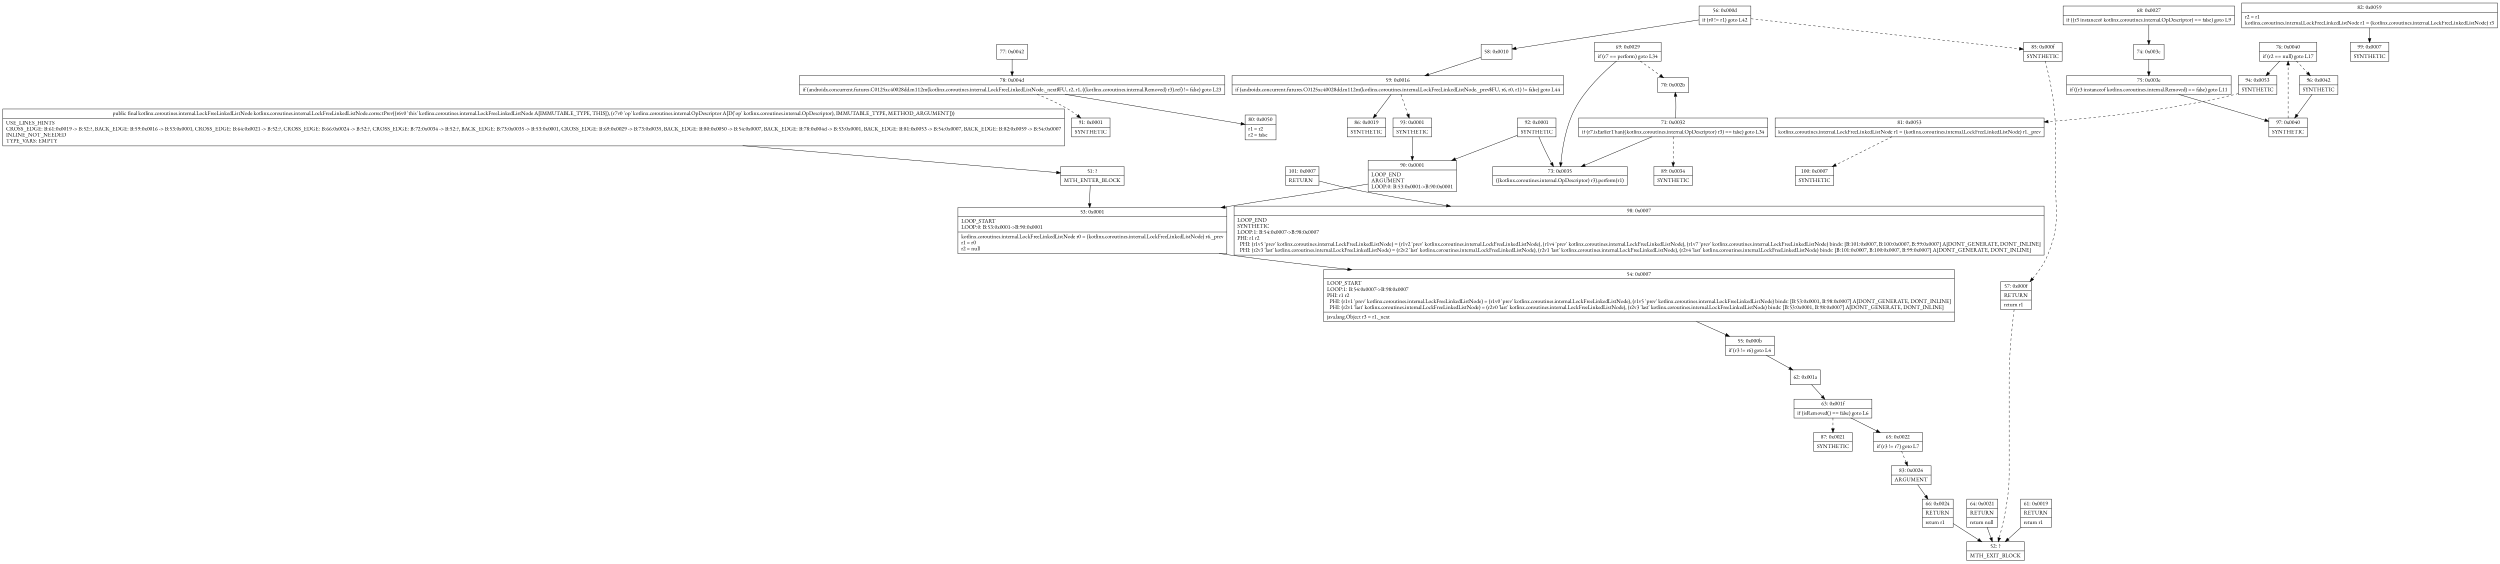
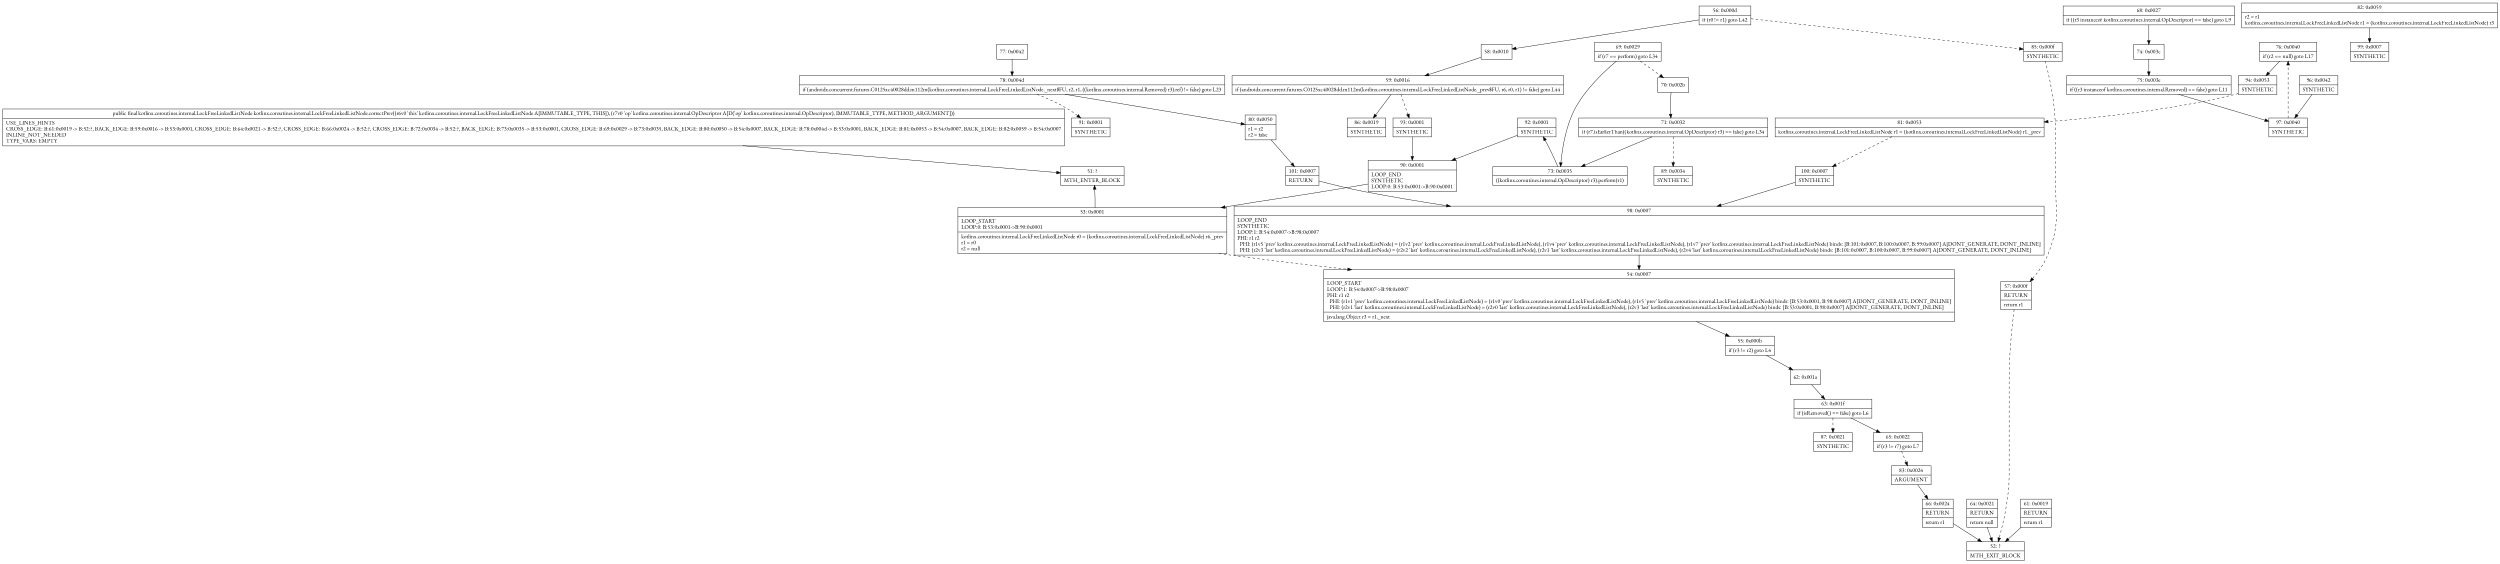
  digraph {
    fontname="EB Garamond"
    node [fontname="EB Garamond" shape=record]
    edge [fontname="EB Garamond"]
    n1 [label="{51\:\ ?|MTH_ENTER_BLOCK\l}"]
    n2 [label="{53\:\ 0x0001|LOOP_START\lLOOP:0: B:53:0x0001\-\>B:90:0x0001\l|kotlinx.coroutines.internal.LockFreeLinkedListNode r0 = (kotlinx.coroutines.internal.LockFreeLinkedListNode) r6._prev\lr1 = r0\lr2 = null\l}"]
    n3 [label="{54\:\ 0x0007|LOOP_START\lLOOP:1: B:54:0x0007\-\>B:98:0x0007\lPHI: r1 r2 \l  PHI: (r1v1 'prev' kotlinx.coroutines.internal.LockFreeLinkedListNode) = (r1v0 'prev' kotlinx.coroutines.internal.LockFreeLinkedListNode), (r1v5 'prev' kotlinx.coroutines.internal.LockFreeLinkedListNode) binds: [B:53:0x0001, B:98:0x0007] A[DONT_GENERATE, DONT_INLINE]\l  PHI: (r2v1 'last' kotlinx.coroutines.internal.LockFreeLinkedListNode) = (r2v0 'last' kotlinx.coroutines.internal.LockFreeLinkedListNode), (r2v3 'last' kotlinx.coroutines.internal.LockFreeLinkedListNode) binds: [B:53:0x0001, B:98:0x0007] A[DONT_GENERATE, DONT_INLINE]\l|java.lang.Object r3 = r1._next\l}"]
-   n4 [label="{55\:\ 0x000b|if (r3 != r6) goto L4\l}"]
+   n4 [label="{55\:\ 0x000b|if (r3 != r2) goto L4\l}"]
    n5 [label="{62\:\ 0x001a}"]
    n6 [label="{63\:\ 0x001f|if (isRemoved() == false) goto L6\l}"]
    n7 [label="{65\:\ 0x0022|if (r3 != r7) goto L7\l}"]
    n8 [label="{87\:\ 0x0021|SYNTHETIC\l}"]
    n9 [label="{83\:\ 0x0024|ARGUMENT\l}"]
    n10 [label="{66\:\ 0x0024|RETURN\l|return r1\l}"]
    n11 [label="{68\:\ 0x0027|if ((r3 instanceof kotlinx.coroutines.internal.OpDescriptor) == false) goto L9\l}"]
    n12 [label="{74\:\ 0x003c}"]
    n13 [label="{75\:\ 0x003e|if ((r3 instanceof kotlinx.coroutines.internal.Removed) == false) goto L11\l}"]
    n14 [label="{97\:\ 0x0040|SYNTHETIC\l}"]
    n15 [label="{76\:\ 0x0040|if (r2 == null) goto L17\l}"]
    n16 [label="{82\:\ 0x0059|r2 = r1\lkotlinx.coroutines.internal.LockFreeLinkedListNode r1 = (kotlinx.coroutines.internal.LockFreeLinkedListNode) r3\l}"]
    n17 [label="{99\:\ 0x0007|SYNTHETIC\l}"]
    n18 [label="{98\:\ 0x0007|LOOP_END\lSYNTHETIC\lLOOP:1: B:54:0x0007\-\>B:98:0x0007\lPHI: r1 r2 \l  PHI: (r1v5 'prev' kotlinx.coroutines.internal.LockFreeLinkedListNode) = (r1v2 'prev' kotlinx.coroutines.internal.LockFreeLinkedListNode), (r1v4 'prev' kotlinx.coroutines.internal.LockFreeLinkedListNode), (r1v7 'prev' kotlinx.coroutines.internal.LockFreeLinkedListNode) binds: [B:101:0x0007, B:100:0x0007, B:99:0x0007] A[DONT_GENERATE, DONT_INLINE]\l  PHI: (r2v3 'last' kotlinx.coroutines.internal.LockFreeLinkedListNode) = (r2v2 'last' kotlinx.coroutines.internal.LockFreeLinkedListNode), (r2v1 'last' kotlinx.coroutines.internal.LockFreeLinkedListNode), (r2v4 'last' kotlinx.coroutines.internal.LockFreeLinkedListNode) binds: [B:101:0x0007, B:100:0x0007, B:99:0x0007] A[DONT_GENERATE, DONT_INLINE]\l}"]
    n19 [label="{94\:\ 0x0053|SYNTHETIC\l}"]
    n20 [label="{96\:\ 0x0042|SYNTHETIC\l}"]
    n21 [label="{81\:\ 0x0053|kotlinx.coroutines.internal.LockFreeLinkedListNode r1 = (kotlinx.coroutines.internal.LockFreeLinkedListNode) r1._prev\l}"]
    n22 [label="{100\:\ 0x0007|SYNTHETIC\l}"]
    n23 [label="{77\:\ 0x0042}"]
    n24 [label="{78\:\ 0x004d|if (androidx.concurrent.futures.C0125xc40028dd.m112m(kotlinx.coroutines.internal.LockFreeLinkedListNode._next$FU, r2, r1, ((kotlinx.coroutines.internal.Removed) r3).ref) != false) goto L23\l}"]
    n25 [label="{80\:\ 0x0050|r1 = r2\lr2 = false\l}"]
    n26 [label="{91\:\ 0x0001|SYNTHETIC\l}"]
    n27 [label="{101\:\ 0x0007|RETURN\l}"]
-   n28 [label="{90\:\ 0x0001|LOOP_END\lARGUMENT\lLOOP:0: B:53:0x0001\-\>B:90:0x0001\l}"]
+   n28 [label="{90\:\ 0x0001|LOOP_END\lSYNTHETIC\lLOOP:0: B:53:0x0001\-\>B:90:0x0001\l}"]
    n29 [label="{69\:\ 0x0029|if (r7 == perform) goto L34\l}"]
    n30 [label="{70\:\ 0x002b}"]
    n31 [label="{73\:\ 0x0035|((kotlinx.coroutines.internal.OpDescriptor) r3).perform(r1)\l}"]
    n32 [label="{71\:\ 0x0032|if (r7.isEarlierThan((kotlinx.coroutines.internal.OpDescriptor) r3) == false) goto L34\l}"]
    n33 [label="{92\:\ 0x0001|SYNTHETIC\l}"]
    n34 [label="{89\:\ 0x0034|SYNTHETIC\l}"]
    n35 [label="{52\:\ ?|MTH_EXIT_BLOCK\l}"]
    n36 [label="{64\:\ 0x0021|RETURN\l|return null\l}"]
    n37 [label="{56\:\ 0x000d|if (r0 != r1) goto L42\l}"]
    n38 [label="{58\:\ 0x0010}"]
    n39 [label="{85\:\ 0x000f|SYNTHETIC\l}"]
    n40 [label="{59\:\ 0x0016|if (androidx.concurrent.futures.C0125xc40028dd.m112m(kotlinx.coroutines.internal.LockFreeLinkedListNode._prev$FU, r6, r0, r1) != false) goto L44\l}"]
    n41 [label="{57\:\ 0x000f|RETURN\l|return r1\l}"]
    n42 [label="{86\:\ 0x0019|SYNTHETIC\l}"]
    n43 [label="{93\:\ 0x0001|SYNTHETIC\l}"]
    n44 [label="{61\:\ 0x0019|RETURN\l|return r1\l}"]
    n45 [label="{public final kotlinx.coroutines.internal.LockFreeLinkedListNode kotlinx.coroutines.internal.LockFreeLinkedListNode.correctPrev((r6v0 'this' kotlinx.coroutines.internal.LockFreeLinkedListNode A[IMMUTABLE_TYPE, THIS]), (r7v0 'op' kotlinx.coroutines.internal.OpDescriptor A[D('op' kotlinx.coroutines.internal.OpDescriptor), IMMUTABLE_TYPE, METHOD_ARGUMENT]))  | USE_LINES_HINTS\lCROSS_EDGE: B:61:0x0019 \-\> B:52:?, BACK_EDGE: B:59:0x0016 \-\> B:53:0x0001, CROSS_EDGE: B:64:0x0021 \-\> B:52:?, CROSS_EDGE: B:66:0x0024 \-\> B:52:?, CROSS_EDGE: B:72:0x0034 \-\> B:52:?, BACK_EDGE: B:73:0x0035 \-\> B:53:0x0001, CROSS_EDGE: B:69:0x0029 \-\> B:73:0x0035, BACK_EDGE: B:80:0x0050 \-\> B:54:0x0007, BACK_EDGE: B:78:0x004d \-\> B:53:0x0001, BACK_EDGE: B:81:0x0053 \-\> B:54:0x0007, BACK_EDGE: B:82:0x0059 \-\> B:54:0x0007\lINLINE_NOT_NEEDED\lTYPE_VARS: EMPTY\l}"]
-   n1 -> n2
-   n2 -> n3
+   n2 -> n1
+   n2 -> n3 [style=dashed]
    n3 -> n4
    n4 -> n5
    n5 -> n6
    n6 -> n7
    n6 -> n8 [style=dashed]
    n7 -> n9 [style=dashed]
    n9 -> n10
    n10 -> n35
    n11 -> n12
    n12 -> n13
    n13 -> n14 [style=solid]
    n14 -> n15 [style=dashed]
    n15 -> n19
-   n15 -> n20 [style=dashed]
    n16 -> n17
+   n18 -> n3
    n19 -> n21 [style=dashed]
    n20 -> n14
    n21 -> n22 [style=dashed]
+   n22 -> n18
    n23 -> n24
    n24 -> n25
    n24 -> n26 [style=dashed]
+   n25 -> n27
    n27 -> n18
    n28 -> n2
    n29 -> n30 [style=dashed]
    n29 -> n31
-   n32 -> n30
-   n33 -> n31
+   n30 -> n32
+   n31 -> n33
    n32 -> n31
    n32 -> n34 [style=dashed]
    n33 -> n28
    n36 -> n35
    n37 -> n38
    n37 -> n39 [style=dashed]
    n38 -> n40
    n39 -> n41 [style=dashed]
    n40 -> n42
    n40 -> n43 [style=dashed]
    n41 -> n35 [style=dashed]
    n43 -> n28
    n44 -> n35
    n45 -> n1
  }
